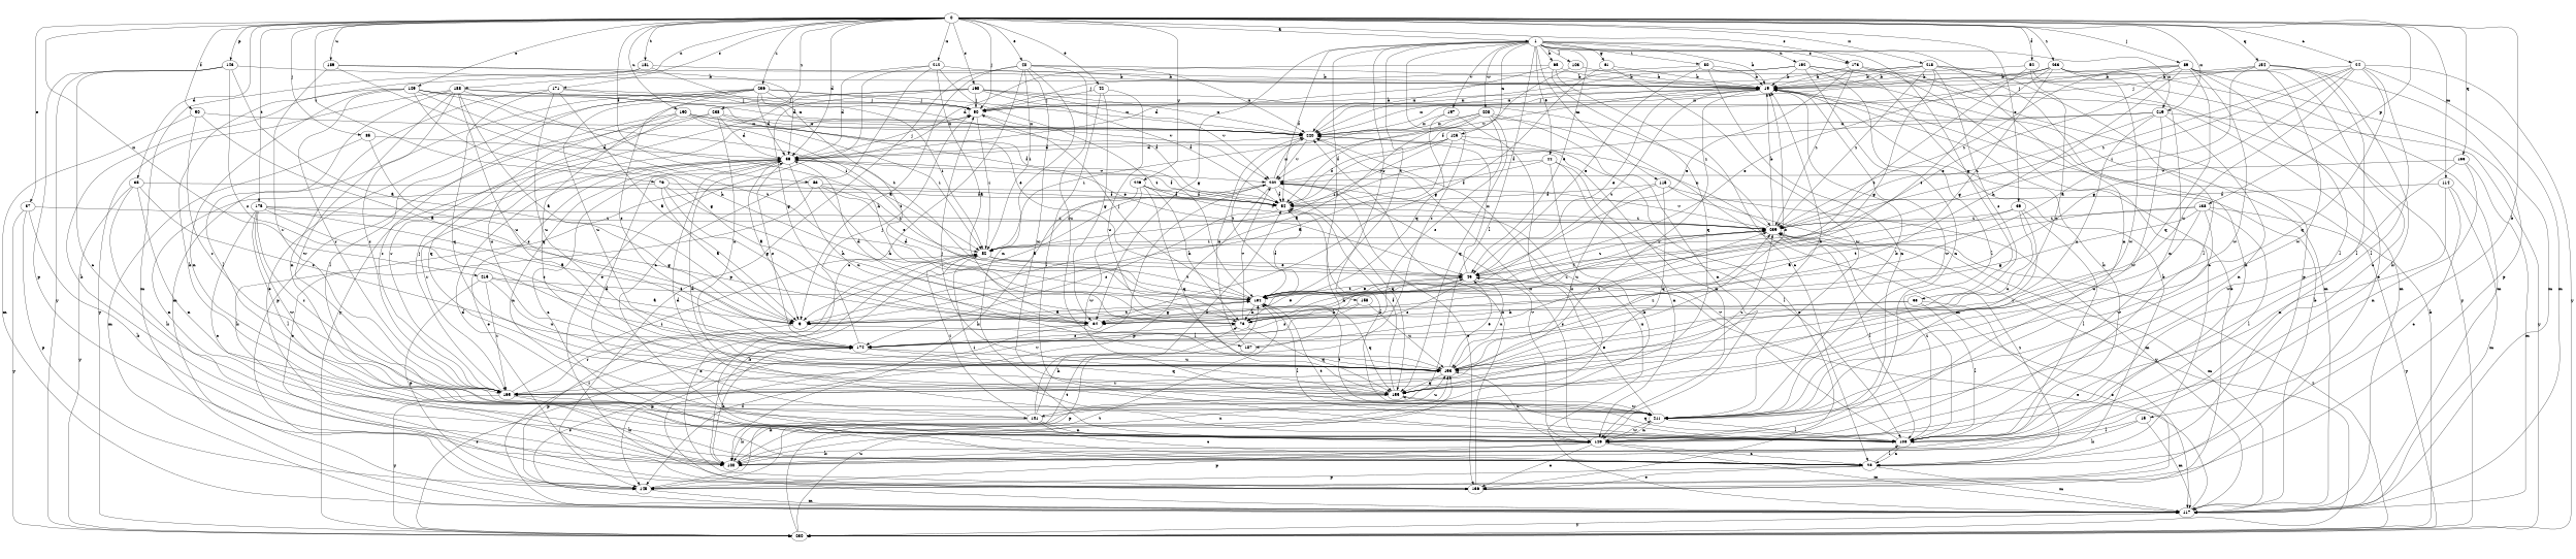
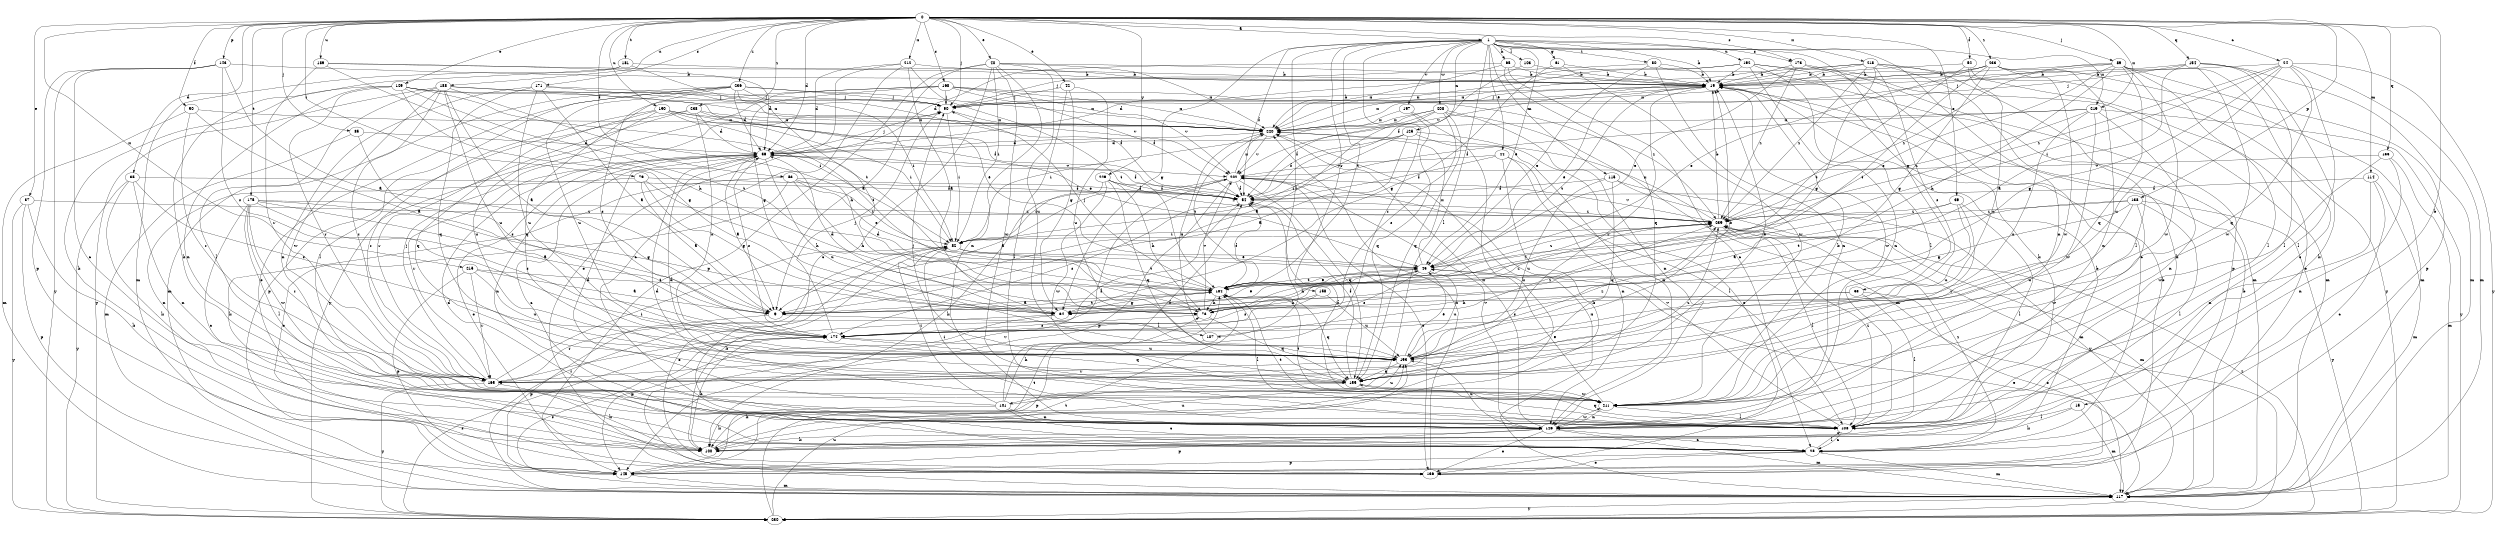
  strict digraph {
    0
    1
    15
    24
    35
    36
    37
    39
    40
    42
    50
    52
    53
    79
    85
    89
    90
    114
    129
    138
    143
    153
    154
    168
    171
    173
    175
    181
    188
    189
    190
    212
    215
    218
    219
    229
    233
    236
    238
    19
    44
    45
    54
    58
    61
    64
    65
    80
    101
    103
    107
    115
    125
    126
    158
    165
    184
    192
    197
    208
    100
    108
    117
    82
    155
    193
    230
    239
    174
    9
    28
    136
    202
    145
    211
    220
    73
    0 -> 1 [label=a]
    0 -> 15 [label=b]
    0 -> 24 [label=c]
    0 -> 35 [label=d]
    0 -> 36 [label=d]
    0 -> 37 [label=e]
    0 -> 39 [label=e]
    0 -> 40 [label=e]
    0 -> 42 [label=e]
    0 -> 50 [label=f]
    0 -> 52 [label=f]
    0 -> 53 [label=f]
    0 -> 79 [label=i]
    0 -> 85 [label=j]
    0 -> 89 [label=j]
    0 -> 90 [label=j]
    0 -> 114 [label=m]
    0 -> 129 [label=o]
    0 -> 138 [label=p]
    0 -> 143 [label=p]
    0 -> 153 [label=q]
    0 -> 154 [label=q]
    0 -> 168 [label=s]
    0 -> 171 [label=s]
    0 -> 173 [label=s]
    0 -> 175 [label=t]
    0 -> 181 [label=t]
    0 -> 188 [label=u]
    0 -> 189 [label=u]
    0 -> 190 [label=u]
    0 -> 212 [label=x]
    0 -> 215 [label=x]
    0 -> 218 [label=x]
    0 -> 219 [label=x]
    0 -> 229 [label=y]
    0 -> 233 [label=z]
    0 -> 236 [label=z]
    0 -> 238 [label=z]
    1 -> 173 [label=s]
    1 -> 219 [label=x]
    1 -> 19 [label=b]
    1 -> 44 [label=e]
    1 -> 45 [label=e]
    1 -> 54 [label=f]
    1 -> 58 [label=g]
    1 -> 61 [label=g]
    1 -> 64 [label=g]
    1 -> 65 [label=h]
    1 -> 80 [label=i]
    1 -> 101 [label=l]
    1 -> 103 [label=l]
    1 -> 107 [label=l]
    1 -> 115 [label=m]
    1 -> 125 [label=n]
    1 -> 126 [label=n]
    1 -> 158 [label=r]
    1 -> 165 [label=r]
    1 -> 184 [label=t]
    1 -> 192 [label=u]
    1 -> 197 [label=v]
    1 -> 208 [label=w]
    15 -> 100 [label=k]
    15 -> 108 [label=l]
    15 -> 117 [label=m]
    24 -> 19 [label=b]
    24 -> 64 [label=g]
    24 -> 108 [label=l]
    24 -> 117 [label=m]
    24 -> 82 [label=i]
    24 -> 155 [label=q]
    24 -> 193 [label=u]
    24 -> 230 [label=y]
    24 -> 239 [label=z]
    35 -> 54 [label=f]
    35 -> 126 [label=n]
    35 -> 100 [label=k]
    35 -> 230 [label=y]
    35 -> 174 [label=s]
    36 -> 90 [label=j]
    36 -> 54 [label=f]
    36 -> 126 [label=n]
    36 -> 165 [label=r]
    36 -> 193 [label=u]
    36 -> 174 [label=s]
    36 -> 9 [label=a]
    36 -> 28 [label=c]
    36 -> 136 [label=o]
    36 -> 202 [label=v]
    37 -> 100 [label=k]
    37 -> 230 [label=y]
    37 -> 239 [label=z]
    37 -> 145 [label=p]
    39 -> 165 [label=r]
    39 -> 108 [label=l]
    39 -> 193 [label=u]
    39 -> 239 [label=z]
    39 -> 9 [label=a]
    40 -> 19 [label=b]
    40 -> 126 [label=n]
    40 -> 82 [label=i]
    40 -> 193 [label=u]
    40 -> 9 [label=a]
    40 -> 28 [label=c]
    40 -> 145 [label=p]
    40 -> 211 [label=w]
    40 -> 220 [label=x]
    42 -> 90 [label=j]
    42 -> 64 [label=g]
    42 -> 108 [label=l]
    42 -> 193 [label=u]
    50 -> 165 [label=r]
    50 -> 117 [label=m]
    50 -> 9 [label=a]
    50 -> 220 [label=x]
    52 -> 19 [label=b]
    52 -> 184 [label=t]
    52 -> 193 [label=u]
    52 -> 230 [label=y]
    53 -> 45 [label=e]
    53 -> 54 [label=f]
    53 -> 100 [label=k]
    53 -> 82 [label=i]
    53 -> 136 [label=o]
    53 -> 73 [label=h]
    79 -> 54 [label=f]
    79 -> 64 [label=g]
    79 -> 126 [label=n]
    79 -> 9 [label=a]
    79 -> 73 [label=h]
    85 -> 36 [label=d]
    85 -> 117 [label=m]
    85 -> 174 [label=s]
    89 -> 90 [label=j]
    89 -> 19 [label=b]
    89 -> 45 [label=e]
    89 -> 108 [label=l]
    89 -> 155 [label=q]
    89 -> 239 [label=z]
    89 -> 28 [label=c]
    89 -> 145 [label=p]
    89 -> 211 [label=w]
    89 -> 73 [label=h]
    90 -> 19 [label=b]
    90 -> 82 [label=i]
    90 -> 220 [label=x]
    114 -> 54 [label=f]
    114 -> 126 [label=n]
    114 -> 117 [label=m]
    114 -> 28 [label=c]
    129 -> 90 [label=j]
    129 -> 64 [label=g]
    129 -> 126 [label=n]
    129 -> 165 [label=r]
    129 -> 184 [label=t]
    129 -> 100 [label=k]
    129 -> 82 [label=i]
    129 -> 220 [label=x]
    138 -> 64 [label=g]
    138 -> 184 [label=t]
    138 -> 108 [label=l]
    138 -> 193 [label=u]
    138 -> 230 [label=y]
    138 -> 239 [label=z]
    138 -> 211 [label=w]
    143 -> 19 [label=b]
    143 -> 230 [label=y]
    143 -> 174 [label=s]
    143 -> 9 [label=a]
    143 -> 28 [label=c]
    143 -> 145 [label=p]
    153 -> 126 [label=n]
    153 -> 117 [label=m]
    153 -> 202 [label=v]
    153 -> 211 [label=w]
    154 -> 90 [label=j]
    154 -> 19 [label=b]
    154 -> 100 [label=k]
    154 -> 108 [label=l]
    154 -> 117 [label=m]
    154 -> 9 [label=a]
    154 -> 211 [label=w]
    168 -> 90 [label=j]
    168 -> 54 [label=f]
    168 -> 64 [label=g]
    168 -> 155 [label=q]
    168 -> 230 [label=y]
    168 -> 239 [label=z]
    168 -> 202 [label=v]
    168 -> 220 [label=x]
    171 -> 90 [label=j]
    171 -> 126 [label=n]
    171 -> 155 [label=q]
    171 -> 193 [label=u]
    171 -> 9 [label=a]
    171 -> 202 [label=v]
    173 -> 19 [label=b]
    173 -> 45 [label=e]
    173 -> 239 [label=z]
    173 -> 28 [label=c]
    173 -> 145 [label=p]
    175 -> 64 [label=g]
    175 -> 165 [label=r]
    175 -> 108 [label=l]
    175 -> 239 [label=z]
    175 -> 174 [label=s]
    175 -> 9 [label=a]
    175 -> 28 [label=c]
    175 -> 211 [label=w]
    181 -> 19 [label=b]
    181 -> 184 [label=t]
    181 -> 100 [label=k]
    181 -> 117 [label=m]
    188 -> 90 [label=j]
    188 -> 45 [label=e]
    188 -> 165 [label=r]
    188 -> 108 [label=l]
    188 -> 193 [label=u]
    188 -> 230 [label=y]
    188 -> 9 [label=a]
    188 -> 211 [label=w]
    188 -> 73 [label=h]
    189 -> 36 [label=d]
    189 -> 19 [label=b]
    189 -> 165 [label=r]
    189 -> 73 [label=h]
    190 -> 54 [label=f]
    190 -> 165 [label=r]
    190 -> 184 [label=t]
    190 -> 82 [label=i]
    190 -> 155 [label=q]
    190 -> 193 [label=u]
    190 -> 220 [label=x]
    212 -> 36 [label=d]
    212 -> 19 [label=b]
    212 -> 64 [label=a]
    212 -> 184 [label=t]
    212 -> 28 [label=c]
    212 -> 136 [label=o]
    215 -> 165 [label=r]
    215 -> 184 [label=t]
    215 -> 193 [label=u]
    215 -> 9 [label=a]
    215 -> 145 [label=p]
    218 -> 19 [label=b]
    218 -> 64 [label=g]
    218 -> 100 [label=k]
    218 -> 108 [label=l]
    218 -> 239 [label=z]
    218 -> 174 [label=s]
    218 -> 136 [label=o]
    218 -> 202 [label=v]
    218 -> 220 [label=x]
    219 -> 54 [label=f]
    219 -> 126 [label=n]
    219 -> 193 [label=u]
    219 -> 230 [label=y]
    219 -> 239 [label=z]
    219 -> 211 [label=w]
    219 -> 220 [label=x]
    229 -> 54 [label=f]
    229 -> 100 [label=k]
    229 -> 155 [label=q]
    229 -> 239 [label=z]
    229 -> 211 [label=w]
    229 -> 73 [label=h]
    233 -> 19 [label=b]
    233 -> 45 [label=e]
    233 -> 64 [label=g]
    233 -> 126 [label=n]
    233 -> 184 [label=t]
    233 -> 117 [label=m]
    233 -> 211 [label=w]
    233 -> 220 [label=x]
    236 -> 36 [label=d]
    236 -> 90 [label=j]
    236 -> 54 [label=f]
    236 -> 108 [label=l]
    236 -> 117 [label=m]
    236 -> 82 [label=i]
    236 -> 193 [label=u]
    236 -> 174 [label=s]
    236 -> 136 [label=o]
    236 -> 220 [label=x]
    238 -> 36 [label=d]
    238 -> 45 [label=e]
    238 -> 165 [label=r]
    238 -> 193 [label=u]
    238 -> 145 [label=p]
    238 -> 220 [label=x]
    19 -> 90 [label=j]
    19 -> 45 [label=e]
    19 -> 165 [label=r]
    19 -> 184 [label=t]
    19 -> 211 [label=w]
    19 -> 220 [label=x]
    44 -> 54 [label=f]
    44 -> 126 [label=n]
    44 -> 100 [label=k]
    44 -> 108 [label=l]
    44 -> 202 [label=v]
    45 -> 184 [label=t]
    45 -> 193 [label=u]
    45 -> 239 [label=z]
    45 -> 174 [label=s]
    45 -> 220 [label=x]
    45 -> 73 [label=h]
    54 -> 239 [label=z]
    54 -> 174 [label=s]
    58 -> 108 [label=l]
    58 -> 174 [label=s]
    58 -> 136 [label=o]
    58 -> 73 [label=h]
    61 -> 19 [label=b]
    61 -> 64 [label=g]
    61 -> 211 [label=w]
    64 -> 36 [label=d]
    64 -> 45 [label=e]
    64 -> 165 [label=r]
    64 -> 145 [label=p]
    65 -> 36 [label=d]
    65 -> 19 [label=b]
    65 -> 155 [label=q]
    65 -> 28 [label=c]
    65 -> 220 [label=x]
    80 -> 90 [label=j]
    80 -> 19 [label=b]
    80 -> 45 [label=e]
    80 -> 126 [label=n]
    80 -> 117 [label=m]
    101 -> 36 [label=d]
    101 -> 54 [label=f]
    101 -> 126 [label=n]
    101 -> 100 [label=k]
    101 -> 82 [label=i]
    101 -> 193 [label=u]
    101 -> 28 [label=c]
    101 -> 73 [label=h]
    103 -> 19 [label=b]
    103 -> 54 [label=f]
    107 -> 239 [label=z]
    107 -> 145 [label=p]
    107 -> 220 [label=x]
    115 -> 54 [label=f]
    115 -> 117 [label=m]
    115 -> 155 [label=q]
    115 -> 193 [label=u]
    115 -> 230 [label=y]
    125 -> 36 [label=d]
    125 -> 54 [label=f]
    125 -> 126 [label=n]
    125 -> 82 [label=i]
    125 -> 9 [label=a]
    125 -> 136 [label=o]
    126 -> 100 [label=k]
    126 -> 117 [label=m]
    126 -> 193 [label=u]
    126 -> 28 [label=c]
    126 -> 136 [label=o]
    126 -> 202 [label=v]
    126 -> 145 [label=p]
    126 -> 211 [label=w]
    126 -> 220 [label=x]
    158 -> 193 [label=u]
    158 -> 174 [label=s]
    158 -> 73 [label=h]
    165 -> 90 [label=j]
-   165 -> 101 [label=f]
+   165 -> 54 [label=f]
    165 -> 100 [label=k]
    165 -> 82 [label=i]
    165 -> 230 [label=y]
    165 -> 239 [label=z]
    184 -> 90 [label=j]
    184 -> 45 [label=e]
    184 -> 54 [label=f]
    184 -> 64 [label=g]
    184 -> 108 [label=l]
    184 -> 155 [label=q]
    184 -> 239 [label=z]
    184 -> 9 [label=a]
    184 -> 73 [label=h]
    192 -> 36 [label=d]
    192 -> 19 [label=b]
    192 -> 126 [label=n]
    192 -> 100 [label=k]
    192 -> 108 [label=l]
    192 -> 117 [label=m]
    192 -> 220 [label=x]
    197 -> 100 [label=k]
-   197 -> 73 [label=q]
+   197 -> 155 [label=q]
    197 -> 220 [label=x]
    208 -> 54 [label=f]
    208 -> 126 [label=n]
    208 -> 117 [label=m]
    208 -> 82 [label=i]
    208 -> 155 [label=q]
    208 -> 174 [label=s]
    208 -> 9 [label=a]
    208 -> 220 [label=x]
    100 -> 193 [label=u]
    108 -> 36 [label=d]
    108 -> 184 [label=t]
    108 -> 82 [label=i]
    108 -> 155 [label=q]
    108 -> 239 [label=z]
    108 -> 28 [label=c]
    108 -> 202 [label=v]
    117 -> 19 [label=b]
    117 -> 45 [label=e]
    117 -> 82 [label=i]
    117 -> 230 [label=y]
    117 -> 174 [label=s]
    117 -> 202 [label=v]
    117 -> 220 [label=x]
    82 -> 45 [label=e]
    82 -> 184 [label=t]
    82 -> 100 [label=k]
    82 -> 136 [label=o]
    155 -> 90 [label=j]
    155 -> 19 [label=b]
    155 -> 54 [label=f]
    155 -> 100 [label=k]
    155 -> 211 [label=w]
    193 -> 19 [label=b]
    193 -> 45 [label=e]
    193 -> 165 [label=r]
    193 -> 155 [label=q]
    193 -> 239 [label=z]
-   230 -> 19 [label=b]
    230 -> 184 [label=t]
    230 -> 193 [label=u]
    230 -> 239 [label=z]
    230 -> 174 [label=s]
    239 -> 19 [label=b]
    239 -> 108 [label=l]
    239 -> 117 [label=m]
    239 -> 82 [label=i]
    239 -> 202 [label=v]
    239 -> 220 [label=x]
    174 -> 90 [label=j]
    174 -> 100 [label=k]
    174 -> 155 [label=q]
    174 -> 193 [label=u]
    9 -> 107 [label=l]
    9 -> 184 [label=t]
    9 -> 145 [label=p]
    28 -> 36 [label=d]
    28 -> 19 [label=b]
    28 -> 108 [label=l]
    28 -> 117 [label=m]
    28 -> 239 [label=z]
    28 -> 136 [label=o]
    28 -> 145 [label=p]
    136 -> 19 [label=b]
    136 -> 220 [label=x]
    202 -> 54 [label=f]
    202 -> 82 [label=i]
    202 -> 155 [label=q]
    202 -> 9 [label=a]
    202 -> 136 [label=o]
    202 -> 145 [label=p]
    202 -> 220 [label=x]
    145 -> 184 [label=t]
    145 -> 117 [label=m]
    211 -> 36 [label=d]
    211 -> 19 [label=b]
    211 -> 45 [label=e]
    211 -> 54 [label=f]
    211 -> 126 [label=n]
    211 -> 184 [label=t]
    211 -> 108 [label=l]
    220 -> 36 [label=d]
    220 -> 184 [label=t]
    220 -> 202 [label=v]
    73 -> 36 [label=d]
    73 -> 155 [label=q]
    73 -> 239 [label=z]
    73 -> 174 [label=s]
    73 -> 202 [label=v]
  }
